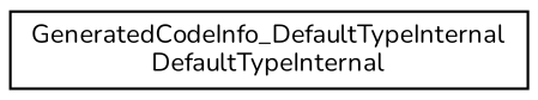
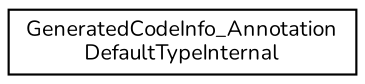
  digraph {
    rankdir=LR
    fontname=Nunito
-   n1 [color=black fillcolor=white fontname=Nunito fontsize=10 height=0.2 label="GeneratedCodeInfo_DefaultTypeInternal\lDefaultTypeInternal" shape=record style=filled width=0.4]
+   n1 [color=black fillcolor=white fontname=Nunito fontsize=10 height=0.2 label="GeneratedCodeInfo_Annotation\lDefaultTypeInternal" shape=record style=filled width=0.4]
  }
